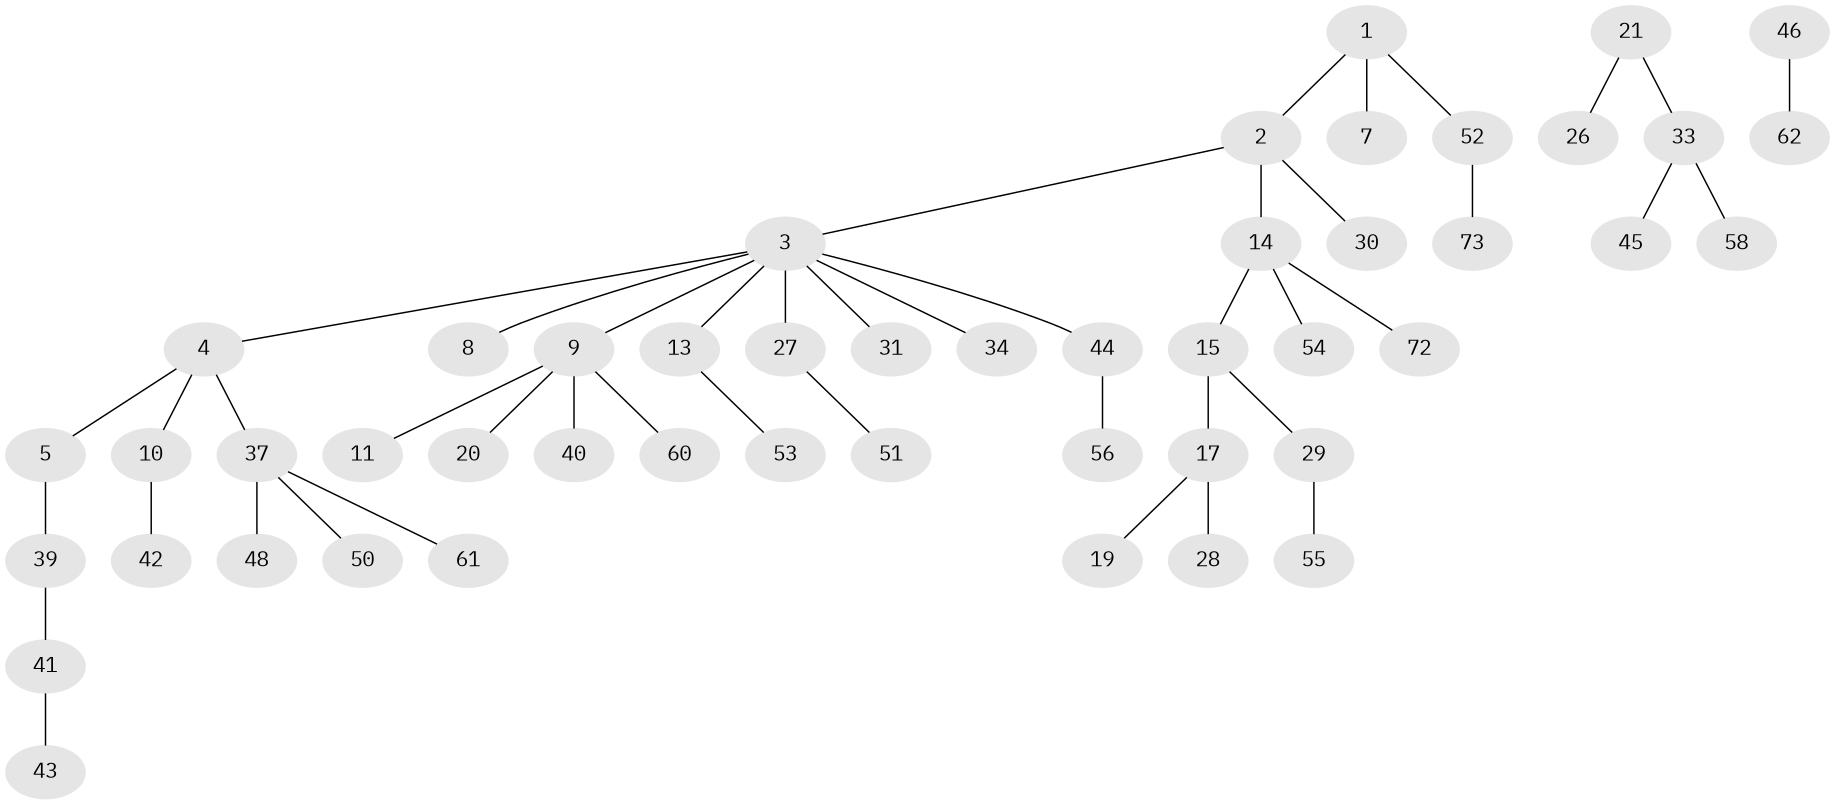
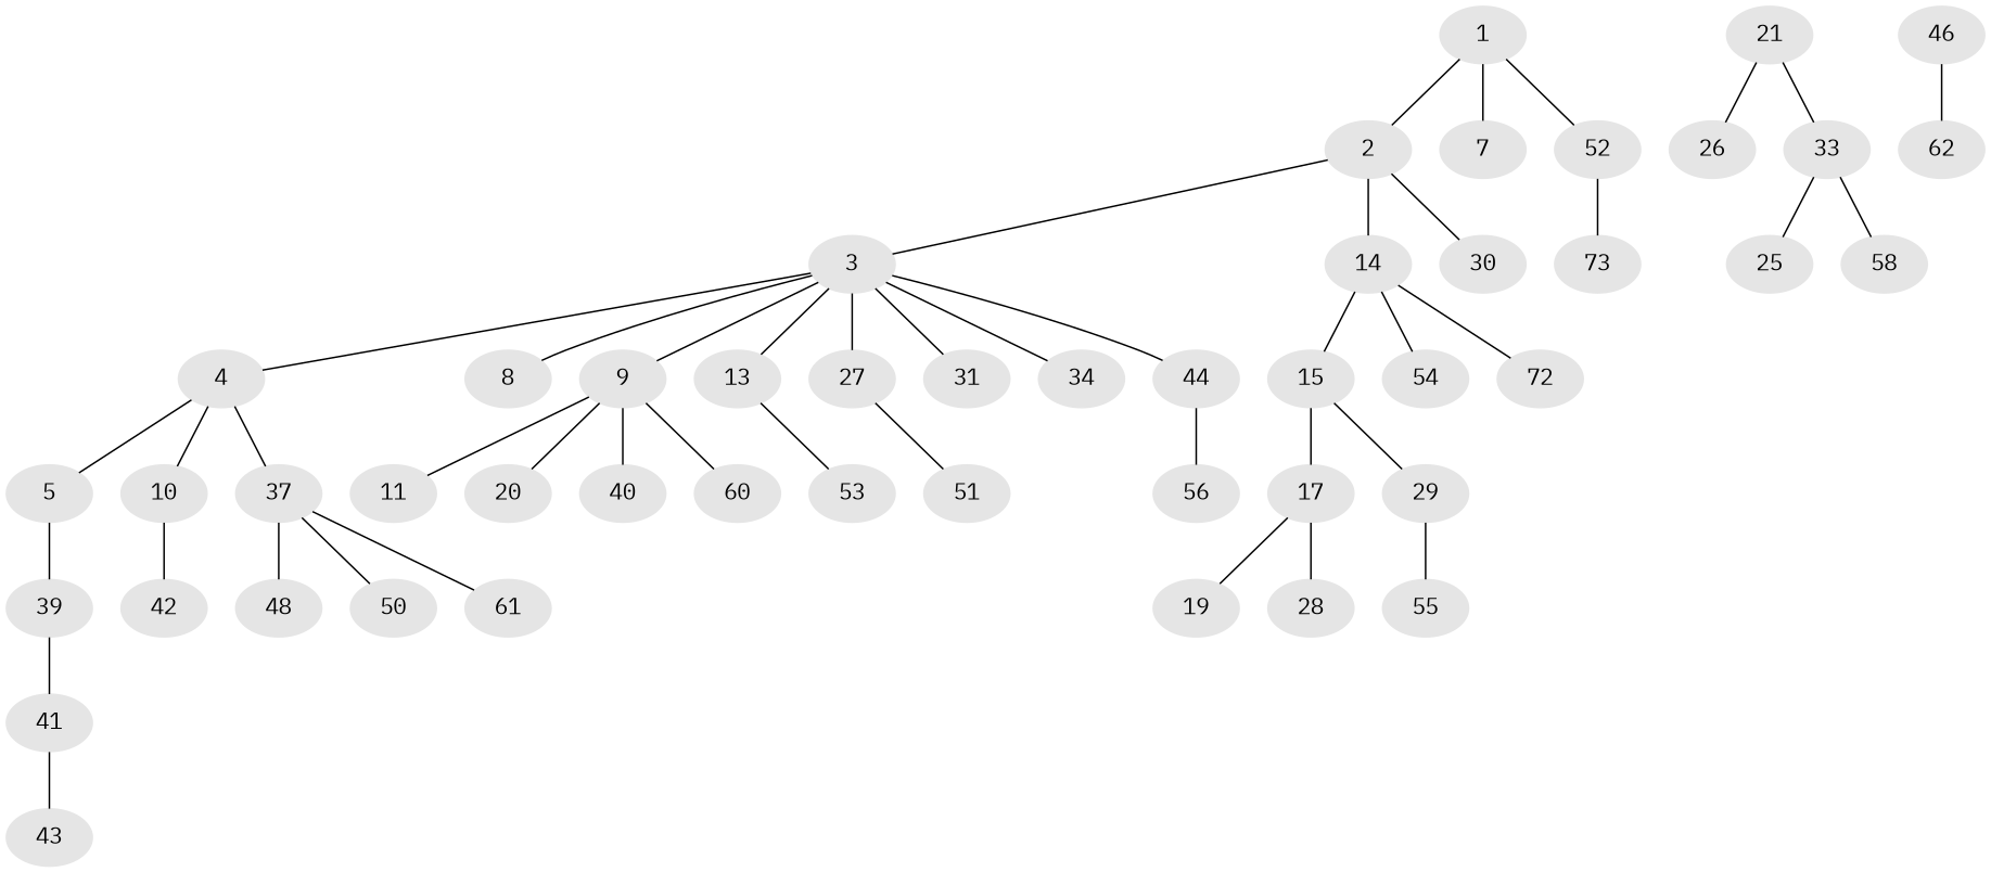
  graph {
    fontname="IBM Plex Mono"
    node [color=gray90 fontname="IBM Plex Mono" style=filled]
    edge [fontname="IBM Plex Mono"]
    1 [super="+24"]
    2 [super="+16"]
    7 [super="+25"]
    52 [super="+67"]
    3 [super="+6"]
    14 [super="+23"]
    30
    73
    4
    8
    9 [super="+18"]
    13
    27 [super="+35"]
    31
    34 [super="+66"]
    44 [super="+49"]
    15 [super="+64"]
    54
    72
    21 [super="+71"]
    26
    33 [super="+36"]
    5 [super="+12"]
    10 [super="+59"]
    37 [super="+38"]
    11
    20 [super="+68"]
    40 [super="+65"]
    60
    53 [super="+63"]
    51
    56 [super="+57"]
    46 [super="+70"]
    62
    39
    42
    48 [super="+69"]
    50
    61
    41 [super="+47"]
    17 [super="+22"]
    29 [super="+32"]
    19
    28
    55
-   45
+   45 [label=25]
    58
    43
    1 -- 2
    1 -- 7
    1 -- 52
    2 -- 3
    2 -- 14
    2 -- 30
    52 -- 73
    3 -- 4
    3 -- 8
    3 -- 9
    3 -- 13
    3 -- 27
    3 -- 31
    3 -- 34
    3 -- 44
    14 -- 15
    14 -- 54
    14 -- 72
    4 -- 5
    4 -- 10
    4 -- 37
    9 -- 11
    9 -- 20
    9 -- 40
    9 -- 60
    13 -- 53
    27 -- 51
    44 -- 56
    15 -- 17
    15 -- 29
    21 -- 26
    21 -- 33
    33 -- 45
    33 -- 58
    5 -- 39
    10 -- 42
    37 -- 48
    37 -- 50
    37 -- 61
    46 -- 62
    39 -- 41
    41 -- 43
    17 -- 19
    17 -- 28
    29 -- 55
  }
